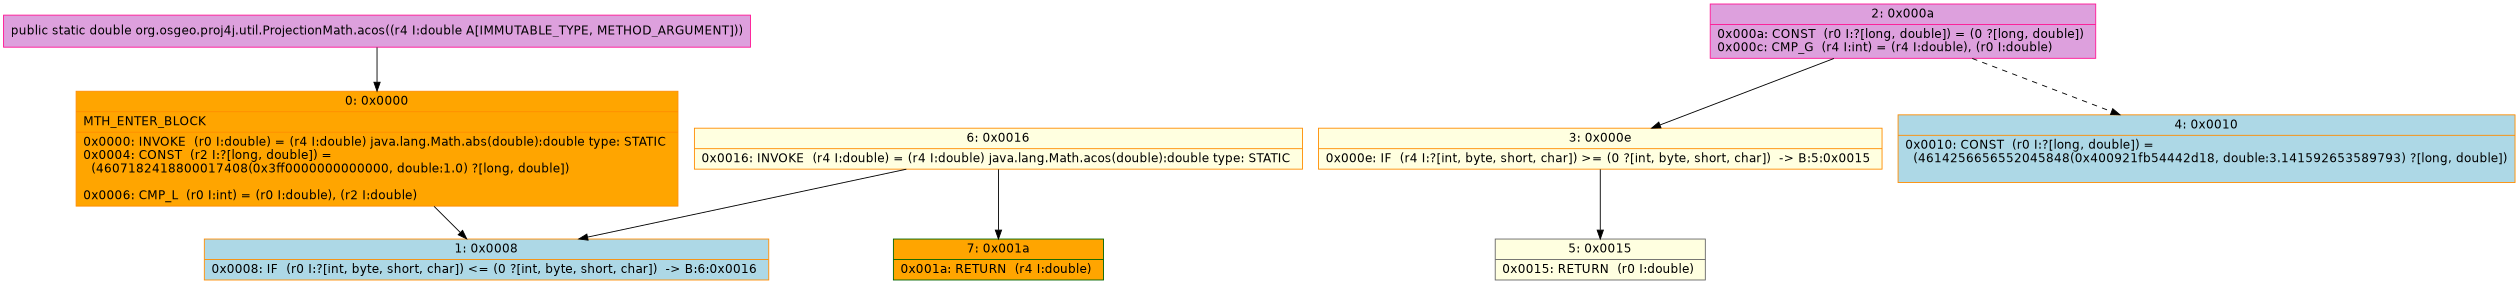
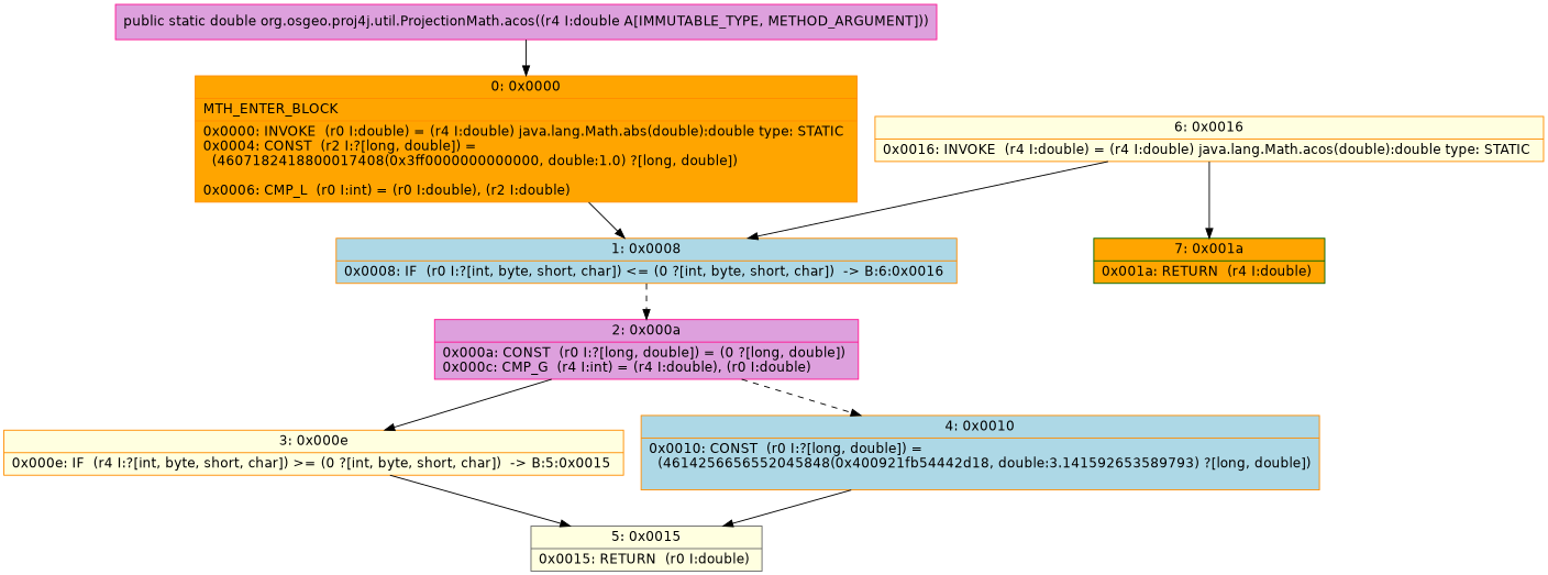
  digraph {
    fontname="DejaVu Sans"
    node [color=darkorange fillcolor=lightyellow fontname="DejaVu Sans" shape=record style=filled]
    edge [fontname="DejaVu Sans"]
    n1 [fillcolor=orange label="{0\:\ 0x0000|MTH_ENTER_BLOCK\l|0x0000: INVOKE  (r0 I:double) = (r4 I:double) java.lang.Math.abs(double):double type: STATIC \l0x0004: CONST  (r2 I:?[long, double]) = \l  (4607182418800017408(0x3ff0000000000000, double:1.0) ?[long, double])\l \l0x0006: CMP_L  (r0 I:int) = (r0 I:double), (r2 I:double) \l}"]
    n2 [fillcolor=lightblue label="{1\:\ 0x0008|0x0008: IF  (r0 I:?[int, byte, short, char]) \<= (0 ?[int, byte, short, char])  \-\> B:6:0x0016 \l}"]
    n3 [color=deeppink fillcolor=plum label="{2\:\ 0x000a|0x000a: CONST  (r0 I:?[long, double]) = (0 ?[long, double]) \l0x000c: CMP_G  (r4 I:int) = (r4 I:double), (r0 I:double) \l}"]
    n4 [label="{3\:\ 0x000e|0x000e: IF  (r4 I:?[int, byte, short, char]) \>= (0 ?[int, byte, short, char])  \-\> B:5:0x0015 \l}"]
    n5 [fillcolor=lightblue label="{4\:\ 0x0010|0x0010: CONST  (r0 I:?[long, double]) = \l  (4614256656552045848(0x400921fb54442d18, double:3.141592653589793) ?[long, double])\l \l}"]
    n6 [label="{6\:\ 0x0016|0x0016: INVOKE  (r4 I:double) = (r4 I:double) java.lang.Math.acos(double):double type: STATIC \l}"]
    n7 [color=darkgreen fillcolor=orange label="{7\:\ 0x001a|0x001a: RETURN  (r4 I:double) \l}"]
    n8 [color=gray40 label="{5\:\ 0x0015|0x0015: RETURN  (r0 I:double) \l}"]
    n9 [color=deeppink fillcolor=plum label="{public static double org.osgeo.proj4j.util.ProjectionMath.acos((r4 I:double A[IMMUTABLE_TYPE, METHOD_ARGUMENT])) }"]
    n1 -> n2
+   n2 -> n3 [style=dashed]
    n3 -> n4
    n3 -> n5 [style=dashed]
    n4 -> n8
+   n5 -> n8
    n6 -> n2
    n6 -> n7
    n9 -> n1
  }
